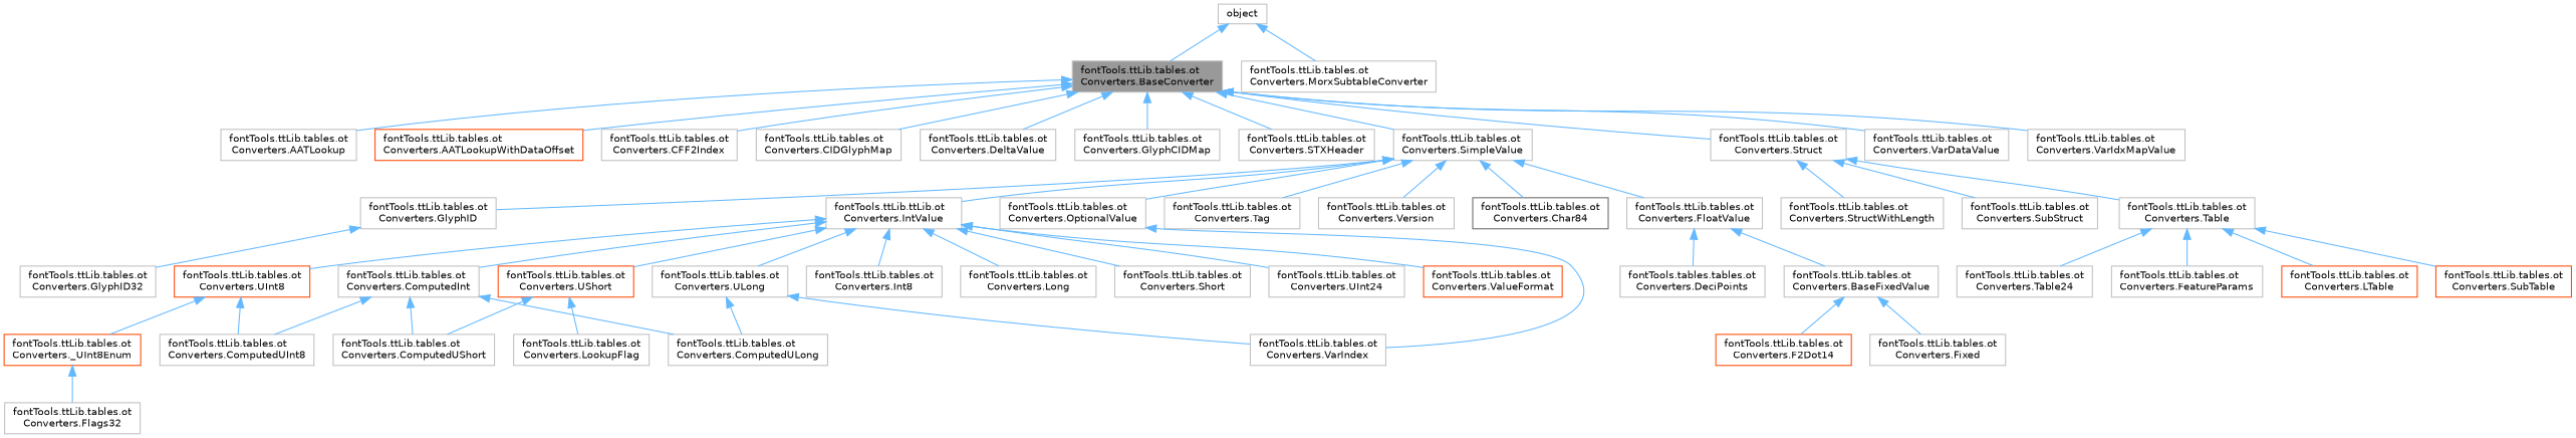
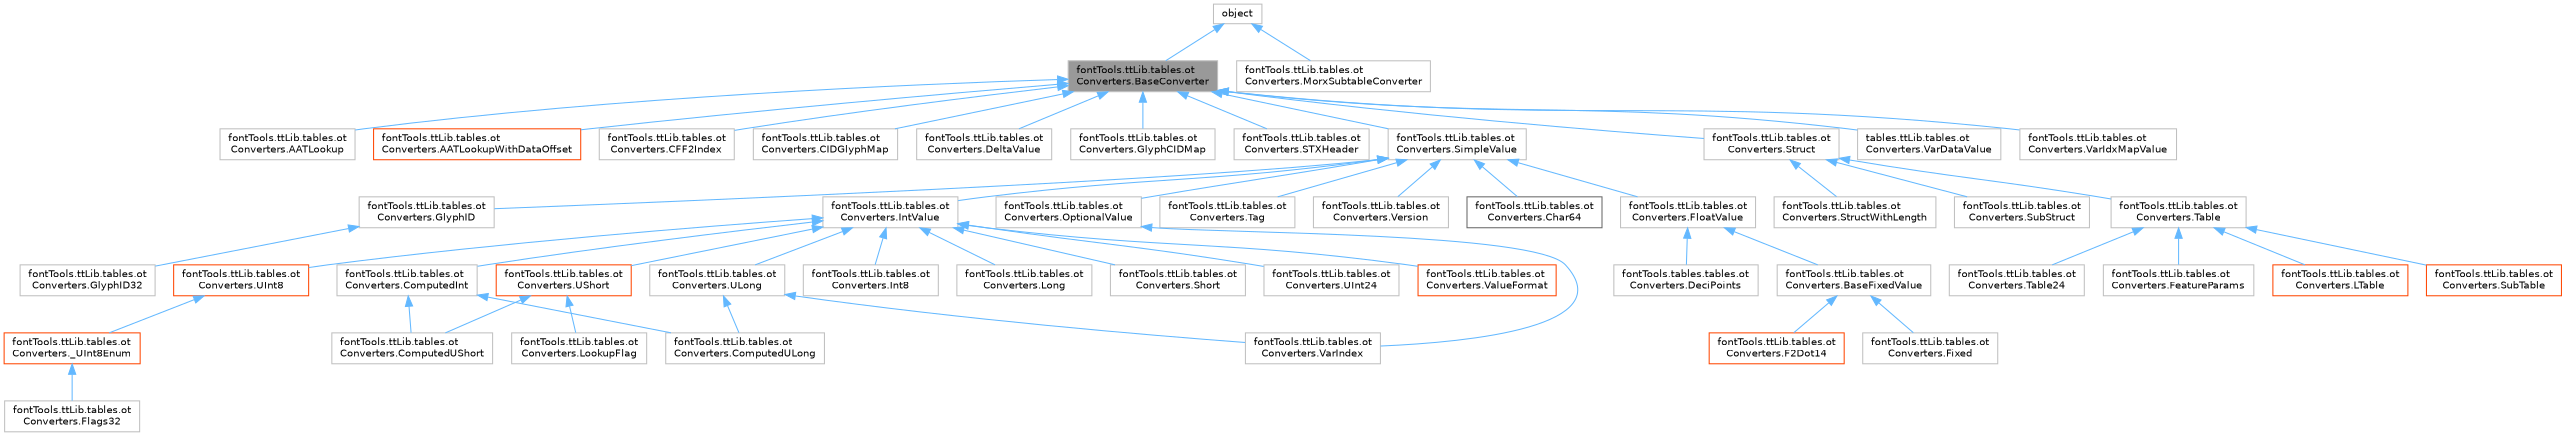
  digraph {
    rankdir=TB
    node [color=grey75 fillcolor=white fontname=Helvetica fontsize=10 shape=box style=filled]
    edge [color=steelblue1 dir=back fontname=Helvetica fontsize=10 labelfontname=Helvetica labelfontsize=10 style=solid]
    n1 [fillcolor=grey60 fontcolor=black height=0.2 label="fontTools.ttLib.tables.ot\lConverters.BaseConverter" width=0.4]
    n2 [height=0.2 label="fontTools.ttLib.tables.ot\lConverters.AATLookup" width=0.4]
    n3 [color=orangered height=0.2 label="fontTools.ttLib.tables.ot\lConverters.AATLookupWithDataOffset" width=0.4]
    n4 [height=0.2 label="fontTools.ttLib.tables.ot\lConverters.CFF2Index" width=0.4]
    n5 [height=0.2 label="fontTools.ttLib.tables.ot\lConverters.CIDGlyphMap" width=0.4]
    n6 [height=0.2 label="fontTools.ttLib.tables.ot\lConverters.DeltaValue" width=0.4]
    n7 [height=0.2 label="fontTools.ttLib.tables.ot\lConverters.GlyphCIDMap" width=0.4]
    n8 [height=0.2 label="fontTools.ttLib.tables.ot\lConverters.STXHeader" width=0.4]
    n9 [height=0.2 label="fontTools.ttLib.tables.ot\lConverters.SimpleValue" width=0.4]
    n10 [height=0.2 label="fontTools.ttLib.tables.ot\lConverters.Struct" width=0.4]
-   n11 [height=0.2 label="fontTools.ttLib.tables.ot\lConverters.VarDataValue" width=0.4]
+   n11 [height=0.2 label="tables.ttLib.tables.ot\lConverters.VarDataValue" width=0.4]
    n12 [height=0.2 label="fontTools.ttLib.tables.ot\lConverters.VarIdxMapValue" width=0.4]
    n13 [height=0.2 label="fontTools.ttLib.tables.ot\lConverters.MorxSubtableConverter" width=0.4]
-   n14 [color=gray40 height=0.2 label="fontTools.ttLib.tables.ot\lConverters.Char84" width=0.4]
+   n14 [color=gray40 height=0.2 label="fontTools.ttLib.tables.ot\lConverters.Char64" width=0.4]
    n15 [height=0.2 label="fontTools.ttLib.tables.ot\lConverters.FloatValue" width=0.4]
    n16 [height=0.2 label="fontTools.ttLib.tables.ot\lConverters.GlyphID" width=0.4]
-   n17 [height=0.2 label="fontTools.ttLib.ttLib.ot\lConverters.IntValue" width=0.4]
+   n17 [height=0.2 label="fontTools.ttLib.tables.ot\lConverters.IntValue" width=0.4]
    n18 [height=0.2 label="fontTools.ttLib.tables.ot\lConverters.OptionalValue" width=0.4]
    n19 [height=0.2 label="fontTools.ttLib.tables.ot\lConverters.Tag" width=0.4]
    n20 [height=0.2 label="fontTools.ttLib.tables.ot\lConverters.Version" width=0.4]
    n21 [height=0.2 label="fontTools.ttLib.tables.ot\lConverters.StructWithLength" width=0.4]
    n22 [height=0.2 label="fontTools.ttLib.tables.ot\lConverters.SubStruct" width=0.4]
    n23 [height=0.2 label="fontTools.ttLib.tables.ot\lConverters.Table" width=0.4]
    n24 [height=0.2 label=object width=0.4]
    n25 [height=0.2 label="fontTools.ttLib.tables.ot\lConverters.BaseFixedValue" width=0.4]
    n26 [height=0.2 label="fontTools.tables.tables.ot\lConverters.DeciPoints" width=0.4]
    n27 [height=0.2 label="fontTools.ttLib.tables.ot\lConverters.GlyphID32" width=0.4]
    n28 [height=0.2 label="fontTools.ttLib.tables.ot\lConverters.ComputedInt" width=0.4]
    n29 [height=0.2 label="fontTools.ttLib.tables.ot\lConverters.Int8" width=0.4]
    n30 [height=0.2 label="fontTools.ttLib.tables.ot\lConverters.Long" width=0.4]
    n31 [height=0.2 label="fontTools.ttLib.tables.ot\lConverters.Short" width=0.4]
    n32 [height=0.2 label="fontTools.ttLib.tables.ot\lConverters.UInt24" width=0.4]
    n33 [color=orangered height=0.2 label="fontTools.ttLib.tables.ot\lConverters.UInt8" width=0.4]
    n34 [height=0.2 label="fontTools.ttLib.tables.ot\lConverters.ULong" width=0.4]
    n35 [color=orangered height=0.2 label="fontTools.ttLib.tables.ot\lConverters.UShort" width=0.4]
    n36 [color=orangered height=0.2 label="fontTools.ttLib.tables.ot\lConverters.ValueFormat" width=0.4]
    n37 [height=0.2 label="fontTools.ttLib.tables.ot\lConverters.VarIndex" width=0.4]
    n38 [color=orangered height=0.2 label="fontTools.ttLib.tables.ot\lConverters.F2Dot14" width=0.4]
    n39 [height=0.2 label="fontTools.ttLib.tables.ot\lConverters.Fixed" width=0.4]
-   n40 [height=0.2 label="fontTools.ttLib.tables.ot\lConverters.ComputedUInt8" width=0.4]
    n41 [height=0.2 label="fontTools.ttLib.tables.ot\lConverters.ComputedULong" width=0.4]
    n42 [height=0.2 label="fontTools.ttLib.tables.ot\lConverters.ComputedUShort" width=0.4]
    n43 [color=orangered height=0.2 label="fontTools.ttLib.tables.ot\lConverters._UInt8Enum" width=0.4]
    n44 [height=0.2 label="fontTools.ttLib.tables.ot\lConverters.LookupFlag" width=0.4]
    n45 [height=0.2 label="fontTools.ttLib.tables.ot\lConverters.Flags32" width=0.4]
    n46 [height=0.2 label="fontTools.ttLib.tables.ot\lConverters.FeatureParams" width=0.4]
    n47 [color=orangered height=0.2 label="fontTools.ttLib.tables.ot\lConverters.LTable" width=0.4]
    n48 [color=orangered height=0.2 label="fontTools.ttLib.tables.ot\lConverters.SubTable" width=0.4]
    n49 [height=0.2 label="fontTools.ttLib.tables.ot\lConverters.Table24" width=0.4]
    n1 -> n2
    n1 -> n3
    n1 -> n4
    n1 -> n5
    n1 -> n6
    n1 -> n7
    n1 -> n8
    n1 -> n9
    n1 -> n10
    n1 -> n11
    n1 -> n12
    n9 -> n14
    n9 -> n15
    n9 -> n16
    n9 -> n17
    n9 -> n18
    n9 -> n19
    n9 -> n20
    n10 -> n21
    n10 -> n22
    n10 -> n23
    n15 -> n25
    n15 -> n26
    n16 -> n27
    n17 -> n28
    n17 -> n29
    n17 -> n30
    n17 -> n31
    n17 -> n32
    n17 -> n33
    n17 -> n34
    n17 -> n35
    n17 -> n36
    n18 -> n37
    n23 -> n46
    n23 -> n47
    n23 -> n48
    n23 -> n49
    n24 -> n1
    n24 -> n13
    n25 -> n38
    n25 -> n39
-   n28 -> n40
    n28 -> n41
    n28 -> n42
-   n33 -> n40
    n33 -> n43
    n34 -> n37
    n34 -> n41
    n35 -> n42
    n35 -> n44
    n43 -> n45
  }
